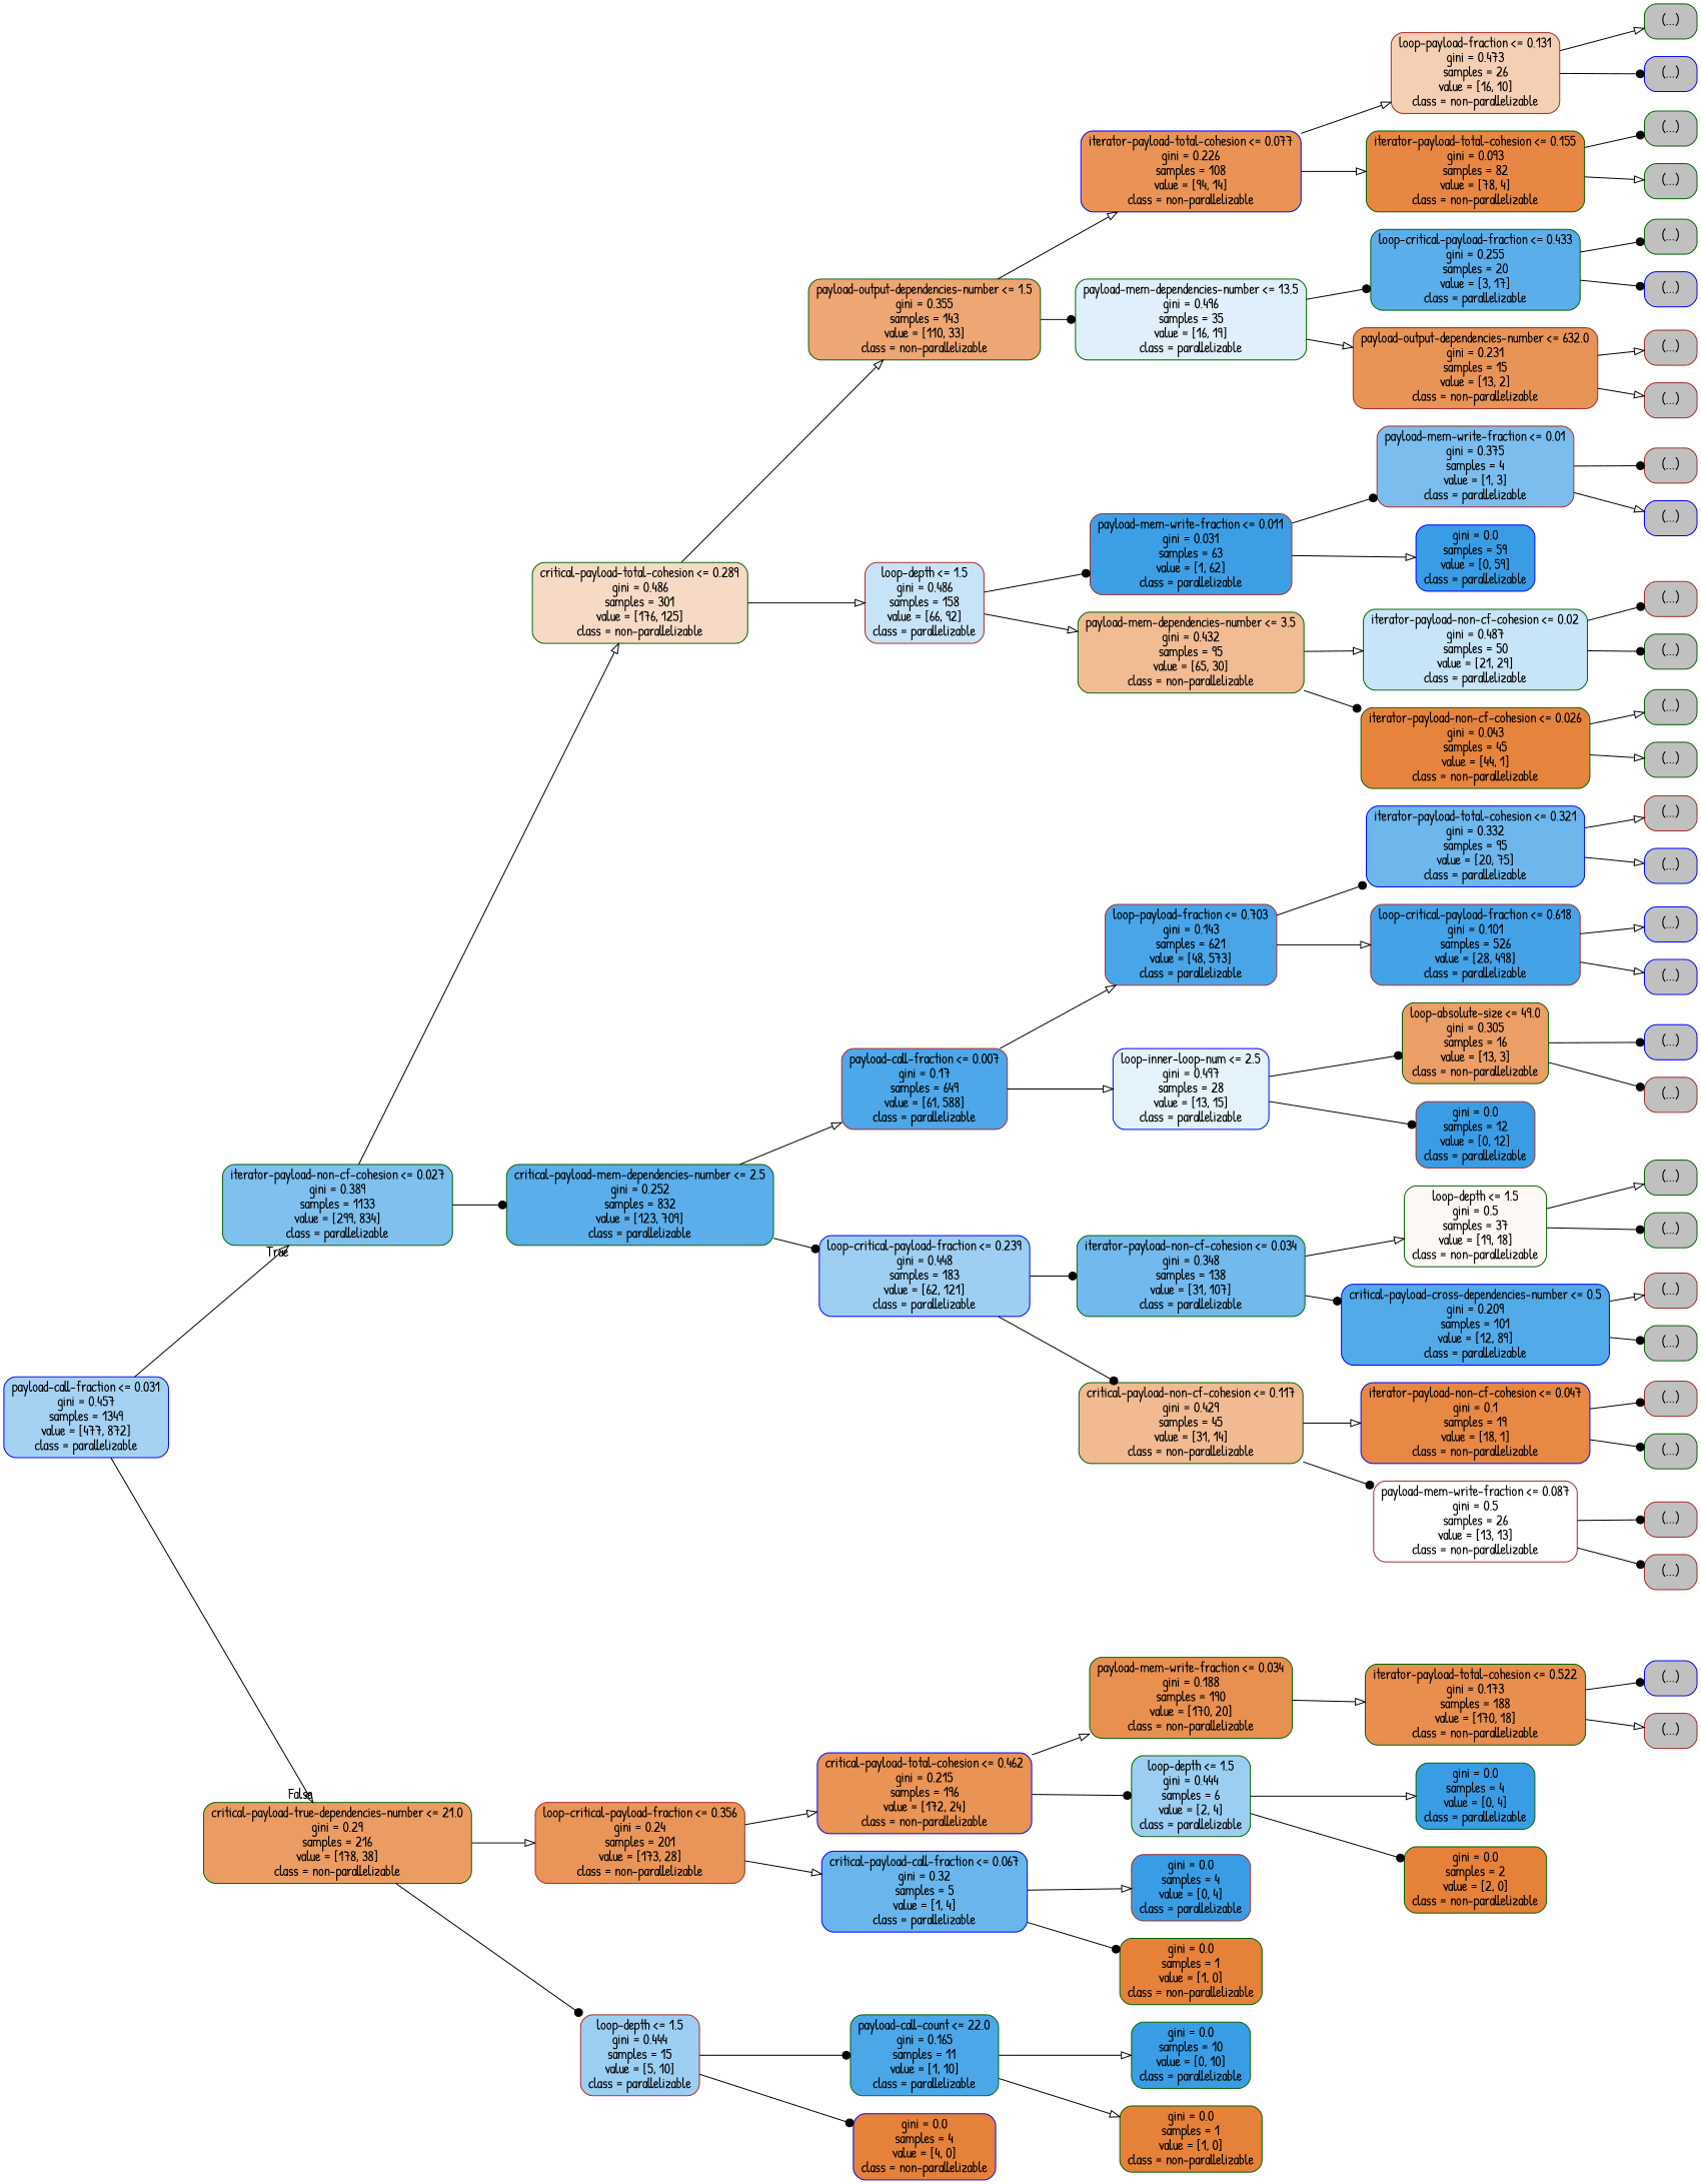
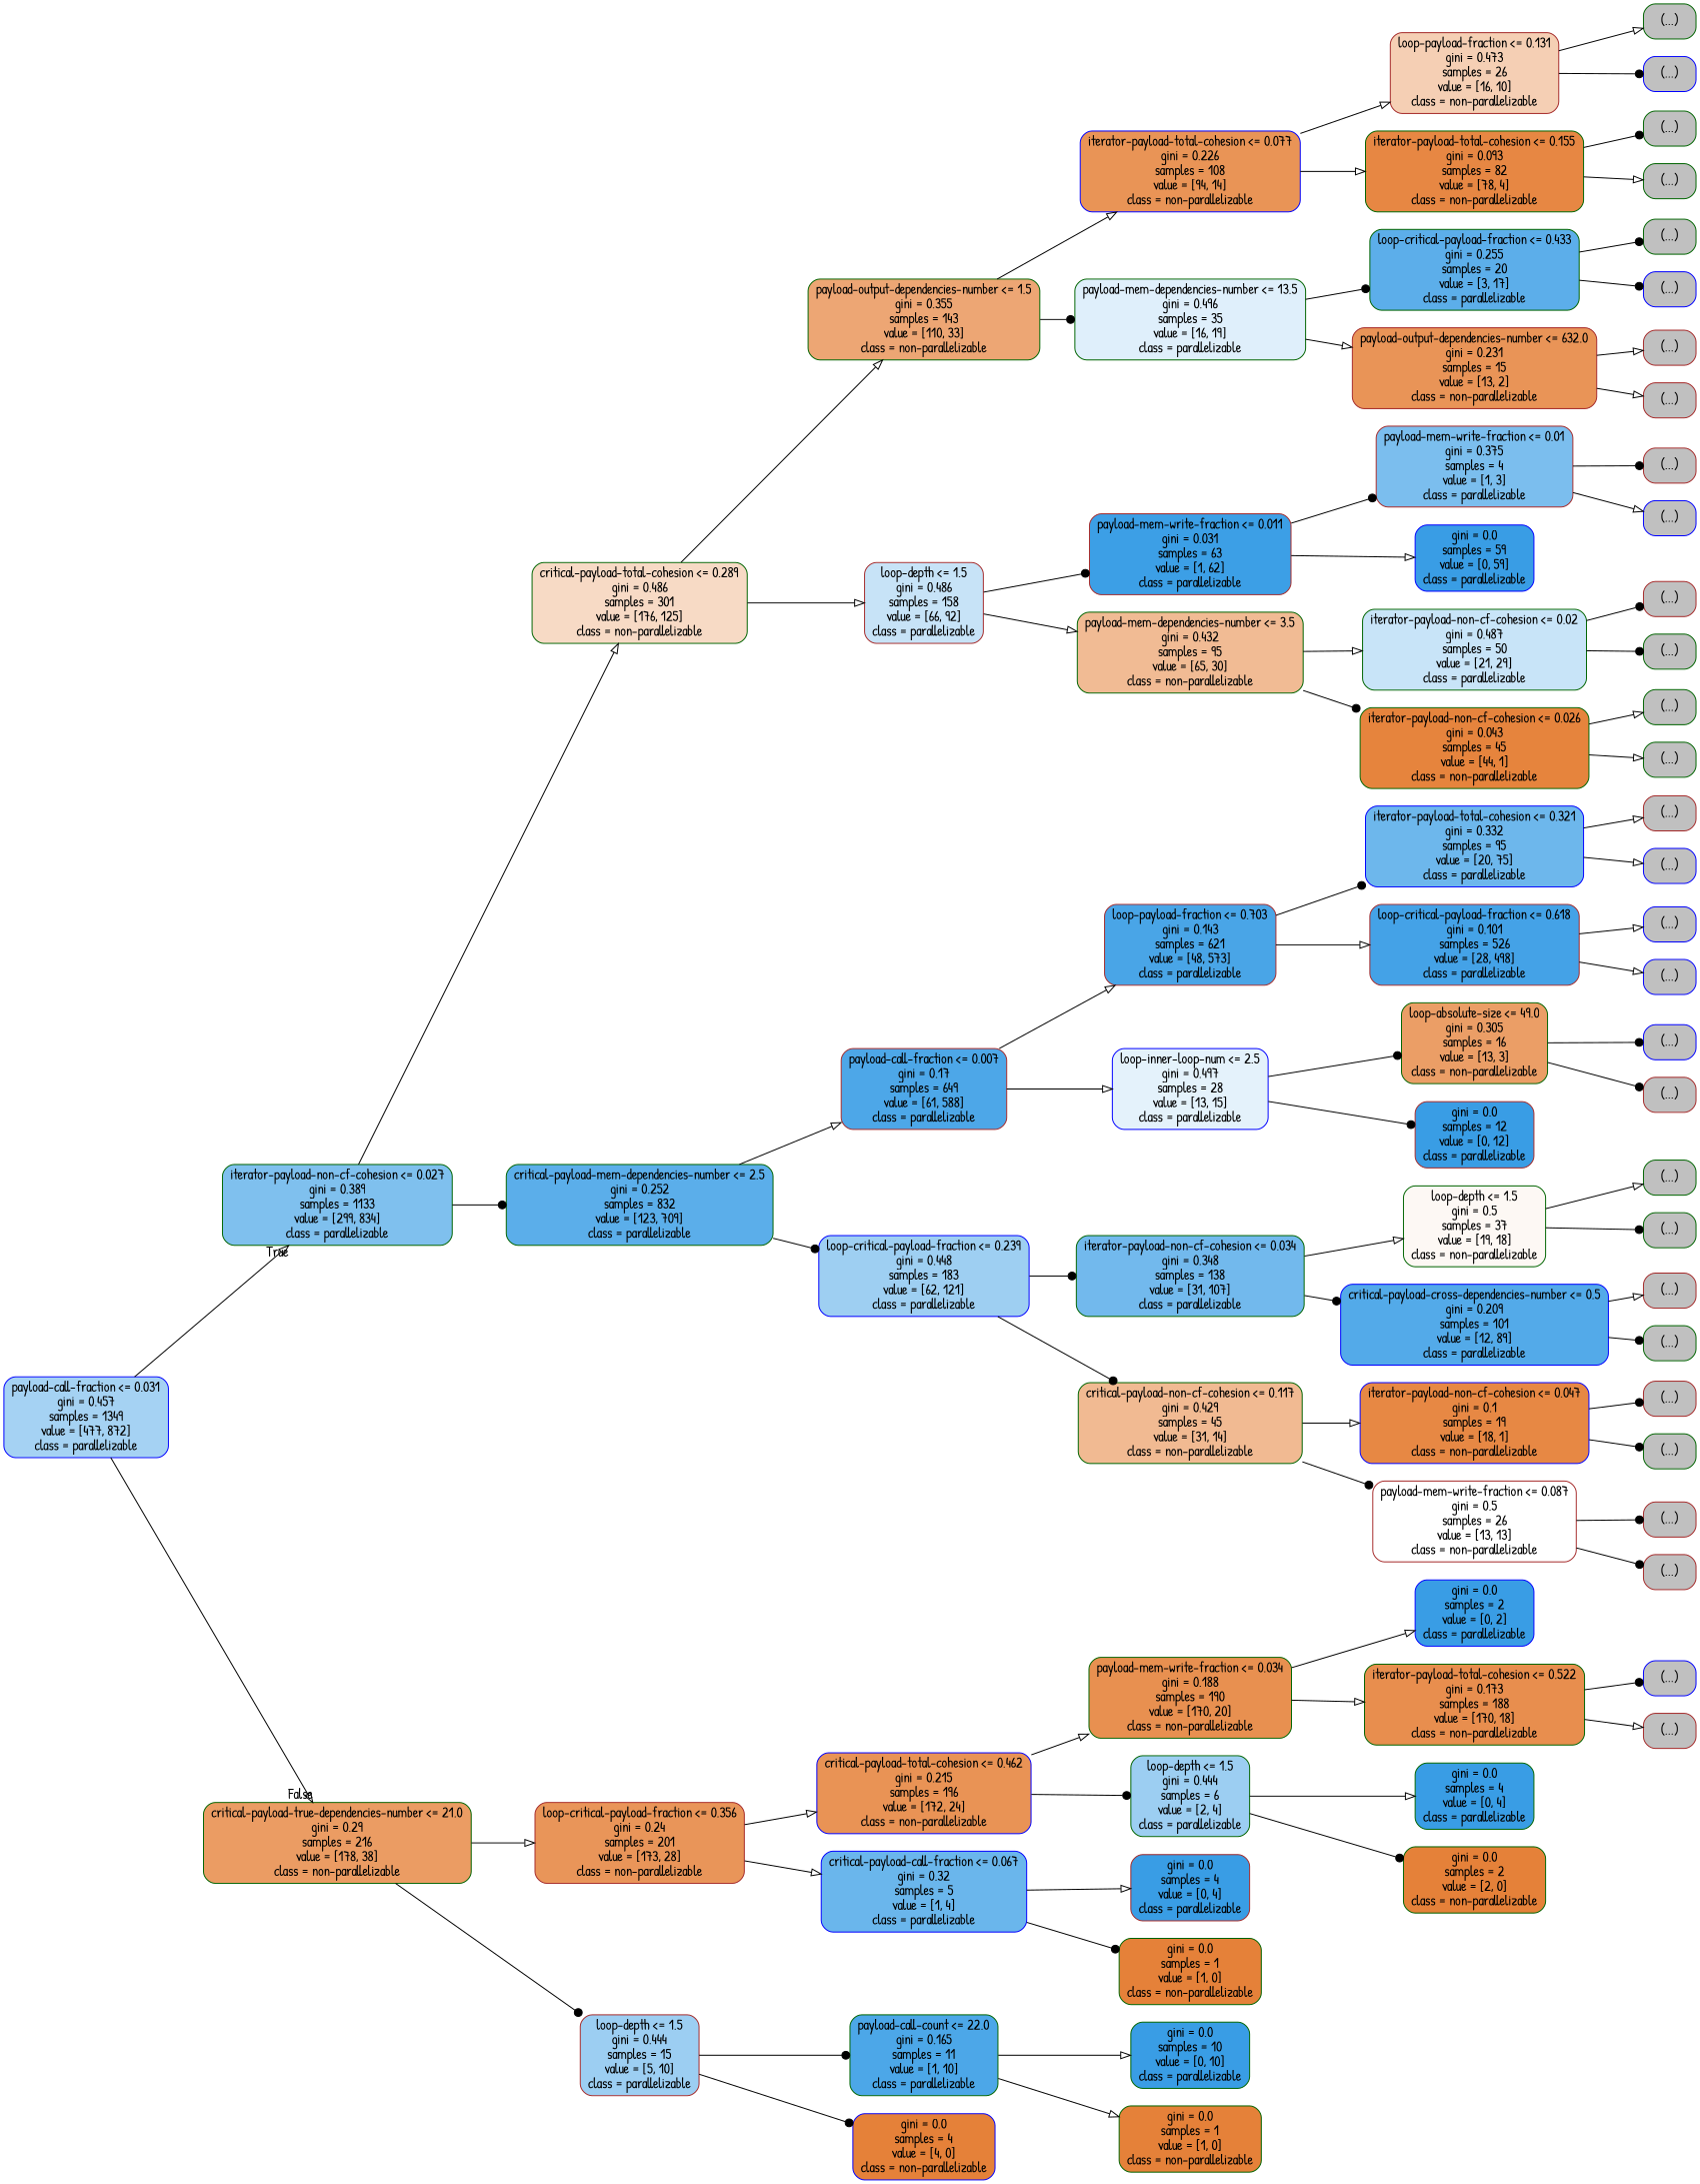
  digraph {
    rankdir=LR
    fontname="Patrick Hand"
    node [color=darkgreen fillcolor="#C0C0C0" fontname="Patrick Hand" shape=box style="filled, rounded"]
    edge [fontname="Patrick Hand" arrowhead=onormal]
    n1 [color=blue fillcolor="#399de574" label="payload-call-fraction <= 0.031\ngini = 0.457\nsamples = 1349\nvalue = [477, 872]\nclass = parallelizable"]
    n2 [fillcolor="#399de5a4" label="iterator-payload-non-cf-cohesion <= 0.027\ngini = 0.389\nsamples = 1133\nvalue = [299, 834]\nclass = parallelizable"]
    n3 [fillcolor="#e58139c9" label="critical-payload-true-dependencies-number <= 21.0\ngini = 0.29\nsamples = 216\nvalue = [178, 38]\nclass = non-parallelizable"]
    n4 [fillcolor="#e581394a" label="critical-payload-total-cohesion <= 0.289\ngini = 0.486\nsamples = 301\nvalue = [176, 125]\nclass = non-parallelizable"]
    n5 [fillcolor="#399de5d3" label="critical-payload-mem-dependencies-number <= 2.5\ngini = 0.252\nsamples = 832\nvalue = [123, 709]\nclass = parallelizable"]
    n6 [fillcolor="#e58139b3" label="payload-output-dependencies-number <= 1.5\ngini = 0.355\nsamples = 143\nvalue = [110, 33]\nclass = non-parallelizable"]
    n7 [color=brown fillcolor="#399de548" label="loop-depth <= 1.5\ngini = 0.486\nsamples = 158\nvalue = [66, 92]\nclass = parallelizable"]
    n8 [color=blue fillcolor="#e58139d9" label="iterator-payload-total-cohesion <= 0.077\ngini = 0.226\nsamples = 108\nvalue = [94, 14]\nclass = non-parallelizable"]
    n9 [fillcolor="#399de528" label="payload-mem-dependencies-number <= 13.5\ngini = 0.496\nsamples = 35\nvalue = [16, 19]\nclass = parallelizable"]
    n10 [color=brown fillcolor="#e5813960" label="loop-payload-fraction <= 0.131\ngini = 0.473\nsamples = 26\nvalue = [16, 10]\nclass = non-parallelizable"]
    n11 [fillcolor="#e58139f2" label="iterator-payload-total-cohesion <= 0.155\ngini = 0.093\nsamples = 82\nvalue = [78, 4]\nclass = non-parallelizable"]
    n12 [label="(...)"]
    n13 [color=blue label="(...)"]
    n14 [label="(...)"]
    n15 [label="(...)"]
    n16 [fillcolor="#399de5d2" label="loop-critical-payload-fraction <= 0.433\ngini = 0.255\nsamples = 20\nvalue = [3, 17]\nclass = parallelizable"]
    n17 [color=brown fillcolor="#e58139d8" label="payload-output-dependencies-number <= 632.0\ngini = 0.231\nsamples = 15\nvalue = [13, 2]\nclass = non-parallelizable"]
    n18 [label="(...)"]
    n19 [color=blue label="(...)"]
    n20 [color=brown label="(...)"]
    n21 [color=brown label="(...)"]
    n22 [color=brown fillcolor="#399de5fb" label="payload-mem-write-fraction <= 0.011\ngini = 0.031\nsamples = 63\nvalue = [1, 62]\nclass = parallelizable"]
    n23 [fillcolor="#e5813989" label="payload-mem-dependencies-number <= 3.5\ngini = 0.432\nsamples = 95\nvalue = [65, 30]\nclass = non-parallelizable"]
    n24 [color=brown fillcolor="#399de5aa" label="payload-mem-write-fraction <= 0.01\ngini = 0.375\nsamples = 4\nvalue = [1, 3]\nclass = parallelizable"]
    n25 [color=blue fillcolor="#399de5ff" label="gini = 0.0\nsamples = 59\nvalue = [0, 59]\nclass = parallelizable"]
    n26 [color=brown label="(...)"]
    n27 [color=blue label="(...)"]
    n28 [fillcolor="#399de546" label="iterator-payload-non-cf-cohesion <= 0.02\ngini = 0.487\nsamples = 50\nvalue = [21, 29]\nclass = parallelizable"]
    n29 [fillcolor="#e58139f9" label="iterator-payload-non-cf-cohesion <= 0.026\ngini = 0.043\nsamples = 45\nvalue = [44, 1]\nclass = non-parallelizable"]
    n30 [color=brown label="(...)"]
    n31 [label="(...)"]
    n32 [label="(...)"]
    n33 [label="(...)"]
    n34 [color=brown fillcolor="#399de5e5" label="payload-call-fraction <= 0.007\ngini = 0.17\nsamples = 649\nvalue = [61, 588]\nclass = parallelizable"]
    n35 [color=blue fillcolor="#399de57c" label="loop-critical-payload-fraction <= 0.239\ngini = 0.448\nsamples = 183\nvalue = [62, 121]\nclass = parallelizable"]
    n36 [color=brown fillcolor="#399de5ea" label="loop-payload-fraction <= 0.703\ngini = 0.143\nsamples = 621\nvalue = [48, 573]\nclass = parallelizable"]
    n37 [color=blue fillcolor="#399de522" label="loop-inner-loop-num <= 2.5\ngini = 0.497\nsamples = 28\nvalue = [13, 15]\nclass = parallelizable"]
    n38 [color=blue fillcolor="#399de5bb" label="iterator-payload-total-cohesion <= 0.321\ngini = 0.332\nsamples = 95\nvalue = [20, 75]\nclass = parallelizable"]
    n39 [color=brown fillcolor="#399de5f1" label="loop-critical-payload-fraction <= 0.618\ngini = 0.101\nsamples = 526\nvalue = [28, 498]\nclass = parallelizable"]
    n40 [color=brown label="(...)"]
    n41 [color=blue label="(...)"]
    n42 [color=blue label="(...)"]
    n43 [color=blue label="(...)"]
    n44 [fillcolor="#e58139c4" label="loop-absolute-size <= 49.0\ngini = 0.305\nsamples = 16\nvalue = [13, 3]\nclass = non-parallelizable"]
    n45 [color=brown fillcolor="#399de5ff" label="gini = 0.0\nsamples = 12\nvalue = [0, 12]\nclass = parallelizable"]
    n46 [color=blue label="(...)"]
    n47 [color=brown label="(...)"]
    n48 [fillcolor="#399de5b5" label="iterator-payload-non-cf-cohesion <= 0.034\ngini = 0.348\nsamples = 138\nvalue = [31, 107]\nclass = parallelizable"]
    n49 [fillcolor="#e581398c" label="critical-payload-non-cf-cohesion <= 0.117\ngini = 0.429\nsamples = 45\nvalue = [31, 14]\nclass = non-parallelizable"]
    n50 [fillcolor="#e581390d" label="loop-depth <= 1.5\ngini = 0.5\nsamples = 37\nvalue = [19, 18]\nclass = non-parallelizable"]
    n51 [color=blue fillcolor="#399de5dd" label="critical-payload-cross-dependencies-number <= 0.5\ngini = 0.209\nsamples = 101\nvalue = [12, 89]\nclass = parallelizable"]
    n52 [label="(...)"]
    n53 [label="(...)"]
    n54 [color=brown label="(...)"]
    n55 [label="(...)"]
    n56 [color=blue fillcolor="#e58139f1" label="iterator-payload-non-cf-cohesion <= 0.047\ngini = 0.1\nsamples = 19\nvalue = [18, 1]\nclass = non-parallelizable"]
    n57 [color=brown fillcolor="#e5813900" label="payload-mem-write-fraction <= 0.087\ngini = 0.5\nsamples = 26\nvalue = [13, 13]\nclass = non-parallelizable"]
    n58 [color=brown label="(...)"]
    n59 [label="(...)"]
    n60 [color=brown label="(...)"]
    n61 [color=brown label="(...)"]
    n62 [color=brown fillcolor="#e58139d6" label="loop-critical-payload-fraction <= 0.356\ngini = 0.24\nsamples = 201\nvalue = [173, 28]\nclass = non-parallelizable"]
    n63 [color=brown fillcolor="#399de57f" label="loop-depth <= 1.5\ngini = 0.444\nsamples = 15\nvalue = [5, 10]\nclass = parallelizable"]
    n64 [color=blue fillcolor="#e58139db" label="critical-payload-total-cohesion <= 0.462\ngini = 0.215\nsamples = 196\nvalue = [172, 24]\nclass = non-parallelizable"]
    n65 [color=blue fillcolor="#399de5bf" label="critical-payload-call-fraction <= 0.067\ngini = 0.32\nsamples = 5\nvalue = [1, 4]\nclass = parallelizable"]
    n66 [fillcolor="#e58139e1" label="payload-mem-write-fraction <= 0.034\ngini = 0.188\nsamples = 190\nvalue = [170, 20]\nclass = non-parallelizable"]
    n67 [fillcolor="#399de57f" label="loop-depth <= 1.5\ngini = 0.444\nsamples = 6\nvalue = [2, 4]\nclass = parallelizable"]
+   n68 [color=blue fillcolor="#399de5ff" label="gini = 0.0\nsamples = 2\nvalue = [0, 2]\nclass = parallelizable"]
    n69 [fillcolor="#e58139e4" label="iterator-payload-total-cohesion <= 0.522\ngini = 0.173\nsamples = 188\nvalue = [170, 18]\nclass = non-parallelizable"]
    n70 [color=blue label="(...)"]
    n71 [color=brown label="(...)"]
    n72 [fillcolor="#399de5ff" label="gini = 0.0\nsamples = 4\nvalue = [0, 4]\nclass = parallelizable"]
    n73 [fillcolor="#e58139ff" label="gini = 0.0\nsamples = 2\nvalue = [2, 0]\nclass = non-parallelizable"]
    n74 [color=brown fillcolor="#399de5ff" label="gini = 0.0\nsamples = 4\nvalue = [0, 4]\nclass = parallelizable"]
    n75 [fillcolor="#e58139ff" label="gini = 0.0\nsamples = 1\nvalue = [1, 0]\nclass = non-parallelizable"]
    n76 [fillcolor="#399de5e6" label="payload-call-count <= 22.0\ngini = 0.165\nsamples = 11\nvalue = [1, 10]\nclass = parallelizable"]
    n77 [color=blue fillcolor="#e58139ff" label="gini = 0.0\nsamples = 4\nvalue = [4, 0]\nclass = non-parallelizable"]
    n78 [fillcolor="#399de5ff" label="gini = 0.0\nsamples = 10\nvalue = [0, 10]\nclass = parallelizable"]
    n79 [fillcolor="#e58139ff" label="gini = 0.0\nsamples = 1\nvalue = [1, 0]\nclass = non-parallelizable"]
    n1 -> n2 [headlabel=True labelangle=45 labeldistance=2.5]
    n1 -> n3 [headlabel=False labelangle=-45 labeldistance=2.5]
    n2 -> n4
    n2 -> n5 [arrowhead=dot]
    n3 -> n62
    n3 -> n63 [arrowhead=dot]
    n4 -> n6
    n4 -> n7
    n5 -> n34
    n5 -> n35 [arrowhead=dot]
    n6 -> n8
    n6 -> n9 [arrowhead=dot]
    n7 -> n22 [arrowhead=dot]
    n7 -> n23
    n8 -> n10
    n8 -> n11
    n9 -> n16 [arrowhead=dot]
    n9 -> n17
    n10 -> n12
    n10 -> n13 [arrowhead=dot]
    n11 -> n14 [arrowhead=dot]
    n11 -> n15
    n16 -> n18 [arrowhead=dot]
    n16 -> n19 [arrowhead=dot]
    n17 -> n20
    n17 -> n21
    n22 -> n24 [arrowhead=dot]
    n22 -> n25
    n23 -> n28
    n23 -> n29 [arrowhead=dot]
    n24 -> n26 [arrowhead=dot]
    n24 -> n27
    n28 -> n30 [arrowhead=dot]
    n28 -> n31 [arrowhead=dot]
    n29 -> n32
    n29 -> n33
    n34 -> n36
    n34 -> n37
    n35 -> n48 [arrowhead=dot]
    n35 -> n49 [arrowhead=dot]
    n36 -> n38 [arrowhead=dot]
    n36 -> n39
    n37 -> n44 [arrowhead=dot]
    n37 -> n45 [arrowhead=dot]
    n38 -> n40
    n38 -> n41
    n39 -> n42
    n39 -> n43
    n44 -> n46 [arrowhead=dot]
    n44 -> n47 [arrowhead=dot]
    n48 -> n50
    n48 -> n51 [arrowhead=dot]
    n49 -> n56
    n49 -> n57 [arrowhead=dot]
    n50 -> n52
    n50 -> n53 [arrowhead=dot]
    n51 -> n54
    n51 -> n55 [arrowhead=dot]
    n56 -> n58 [arrowhead=dot]
    n56 -> n59 [arrowhead=dot]
    n57 -> n60 [arrowhead=dot]
    n57 -> n61 [arrowhead=dot]
    n62 -> n64
    n62 -> n65
    n63 -> n76 [arrowhead=dot]
    n63 -> n77 [arrowhead=dot]
    n64 -> n66
    n64 -> n67 [arrowhead=dot]
    n65 -> n74
    n65 -> n75 [arrowhead=dot]
+   n66 -> n68
    n66 -> n69
    n67 -> n72
    n67 -> n73 [arrowhead=dot]
    n69 -> n70 [arrowhead=dot]
    n69 -> n71
    n76 -> n78
    n76 -> n79
  }
